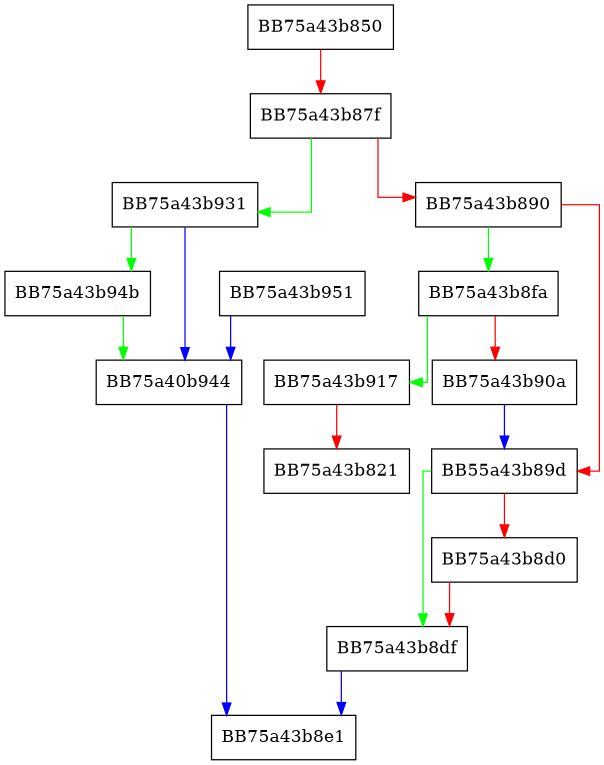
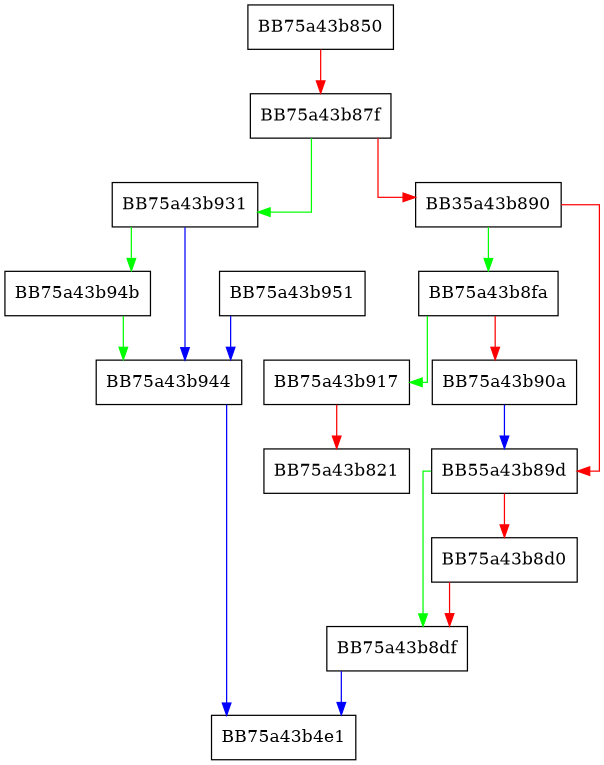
  digraph {
    splines=ortho
    node [shape=box]
    edge [color=red]
    BB75a43b850
    BB75a43b87f
    BB75a43b931
    BB75a43b94b
-   BB75a43b944 [label=BB75a40b944]
-   BB75a43b890
-   BB75a43b8e1
+   BB75a43b944
+   BB75a43b890 [label=BB35a43b890]
+   BB75a43b8e1 [label=BB75a43b4e1]
    BB75a43b8fa
    n9 [label=BB55a43b89d]
    BB75a43b917
    BB75a43b90a
    BB75a43b8df
    BB75a43b8d0
    n14 [label=BB75a43b821]
    BB75a43b951
    BB75a43b850 -> BB75a43b87f
    BB75a43b87f -> BB75a43b931 [color=green]
    BB75a43b87f -> BB75a43b890
    BB75a43b931 -> BB75a43b94b [color=green]
    BB75a43b931 -> BB75a43b944 [color=blue]
    BB75a43b94b -> BB75a43b944 [color=green]
    BB75a43b944 -> BB75a43b8e1 [color=blue]
    BB75a43b890 -> BB75a43b8fa [color=green]
    BB75a43b890 -> n9
    BB75a43b8fa -> BB75a43b917 [color=green]
    BB75a43b8fa -> BB75a43b90a
    n9 -> BB75a43b8df [color=green]
    n9 -> BB75a43b8d0
    BB75a43b917 -> n14
    BB75a43b90a -> n9 [color=blue]
    BB75a43b8df -> BB75a43b8e1 [color=blue]
    BB75a43b8d0 -> BB75a43b8df
    BB75a43b951 -> BB75a43b944 [color=blue]
  }
